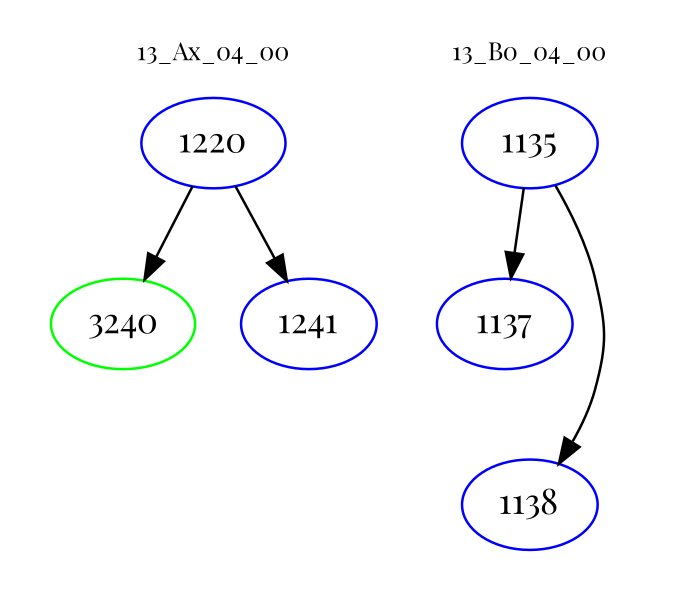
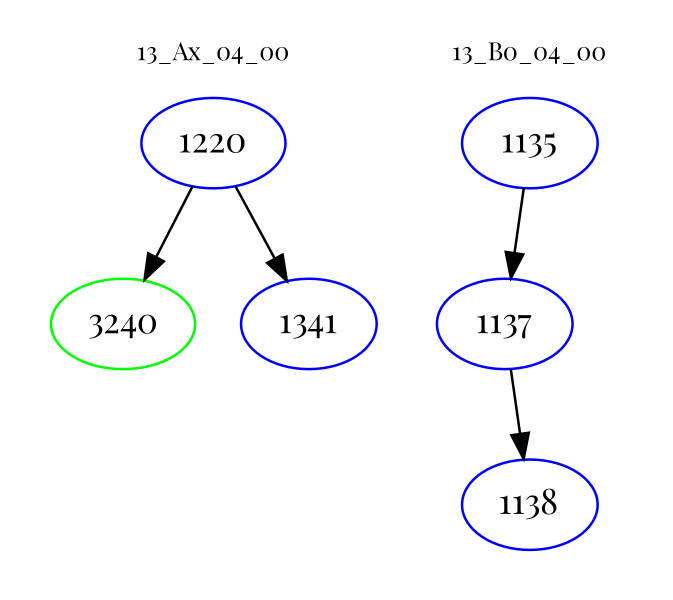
  digraph {
    fontname="Playfair Display"
    node [color=blue fontname="Playfair Display"]
    edge [color=black fontname="Playfair Display"]
    n1 [label=1220]
    n2 [color=green label=3240]
-   n3 [label=1241]
+   n3 [label=1341]
    n4 [label=1135]
    n5 [label=1137]
    n6 [label=1138]
    subgraph cluster_1 {
      color=white
      fontsize=10
      label="13_Ax_04_00"
      n1
      n2
      n3
    }
    subgraph cluster_2 {
      color=white
      fontsize=10
      label="13_B0_04_00"
      n4
      n5
      n6
    }
    n1 -> n2
    n1 -> n3
    n4 -> n5
-   n4 -> n6
+   n5 -> n6
  }
